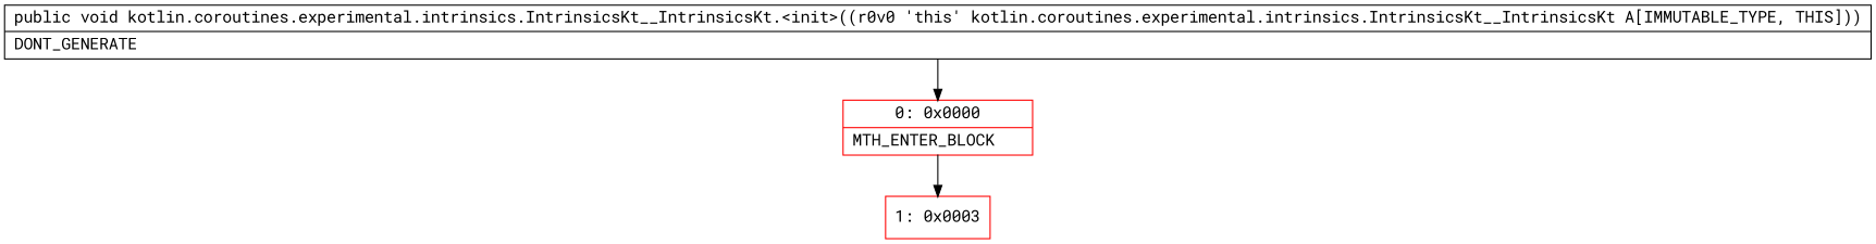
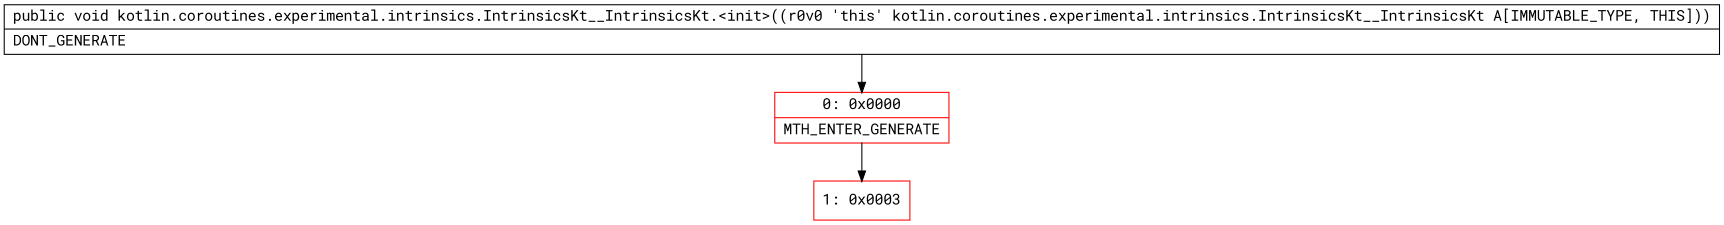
  digraph {
    fontname="Roboto Mono"
    node [color=red shape=record fontname="Roboto Mono"]
    edge [fontname="Roboto Mono"]
-   n1 [label="{0\:\ 0x0000|MTH_ENTER_BLOCK\l}"]
+   n1 [label="{0\:\ 0x0000|MTH_ENTER_GENERATE\l}"]
    n2 [label="{1\:\ 0x0003}"]
    n3 [label="{public void kotlin.coroutines.experimental.intrinsics.IntrinsicsKt__IntrinsicsKt.\<init\>((r0v0 'this' kotlin.coroutines.experimental.intrinsics.IntrinsicsKt__IntrinsicsKt A[IMMUTABLE_TYPE, THIS]))  | DONT_GENERATE\l}" color=""]
    subgraph cluster_1 {
      label="R(0)"
    }
    n1 -> n2
    n3 -> n1
  }
